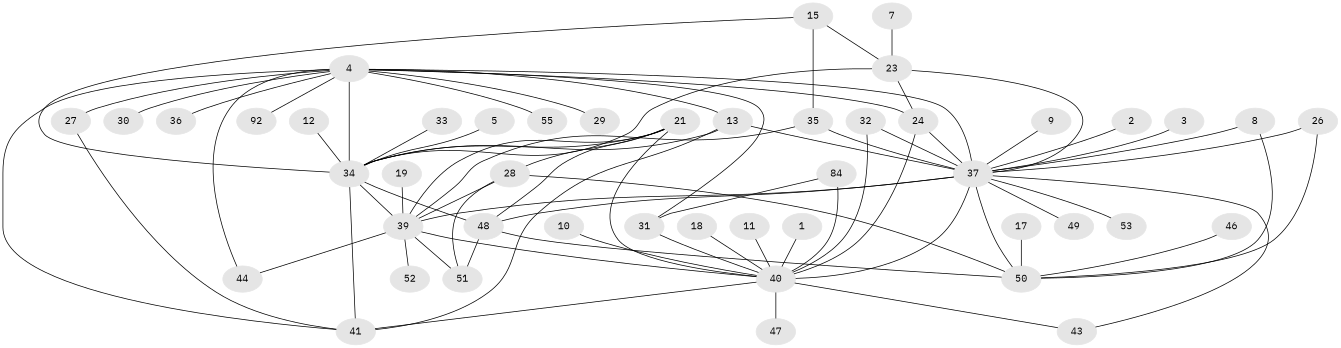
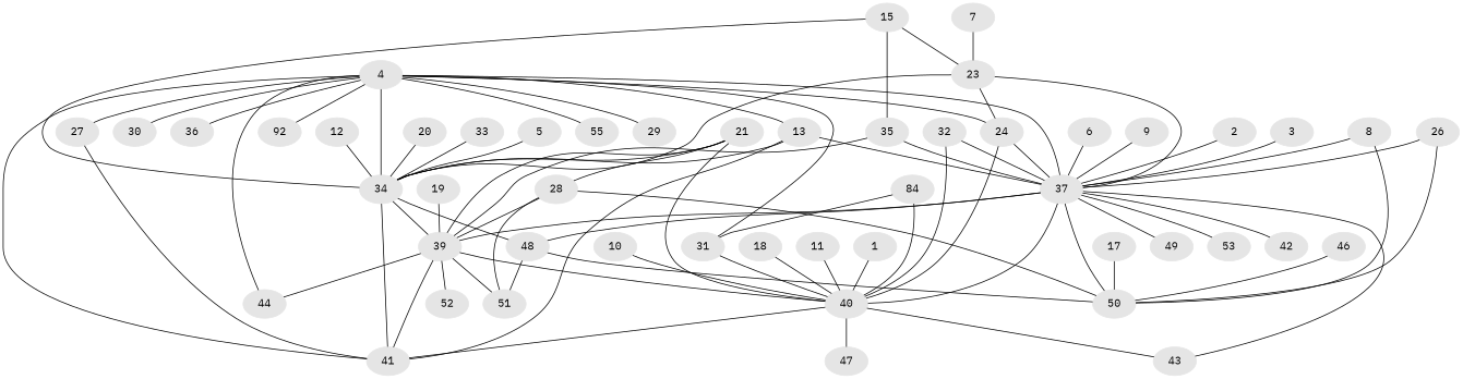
  graph {
    fontname="IBM Plex Mono"
    node [color=gray90 fontname="IBM Plex Mono" style=filled]
    edge [fontname="IBM Plex Mono" weight=1.0]
    1
    40
    41
    43
    47
    2
    37
    50
    39
    48
+   42
    49
    53
    3
    4
    13
    n17 [label=92]
    24
    n19 [label=55]
    27
    29
    30
    31
    34
    36
    44
    5
+   6
    7
    23
    8
    9
    10
    11
    12
    n36 [label=84]
    15
    35
    17
    18
    19
    51
    52
+   20
    21
    28
    26
    32
    33
    46
    1 -- 40
    40 -- 41 [weight=2.0]
    40 -- 43
    40 -- 47
    2 -- 37
    37 -- 40
    37 -- 43
    37 -- 50
    37 -- 39
    37 -- 48 [weight=2.0]
+   37 -- 42
    37 -- 49
    37 -- 53
    39 -- 40
+   39 -- 41
    39 -- 44
    39 -- 51
    39 -- 52
    48 -- 50
    48 -- 51
    3 -- 37
    4 -- 41 [weight=2.0]
    4 -- 37 [weight=3.0]
    4 -- 13
    4 -- n17
    4 -- 24
    4 -- n19
    4 -- 27 [weight=2.0]
    4 -- 29
    4 -- 30
    4 -- 31
    4 -- 34
    4 -- 36
    4 -- 44
    13 -- 41
    13 -- 37
    13 -- 34
    24 -- 40 [weight=2.0]
    24 -- 37 [weight=2.0]
    27 -- 41
    31 -- 40
    34 -- 41
    34 -- 39
    34 -- 48
    5 -- 34
+   6 -- 37
    7 -- 23
    23 -- 37
    23 -- 24
    23 -- 34
    8 -- 37
    8 -- 50
    9 -- 37
    10 -- 40
    11 -- 40
    12 -- 34
    n36 -- 40
    n36 -- 31
    15 -- 34
    15 -- 23
    15 -- 35
    35 -- 37
    35 -- 39
    17 -- 50
    18 -- 40
    19 -- 39
+   20 -- 34
    21 -- 40
    21 -- 39
-   21 -- 48
    21 -- 34
    21 -- 28
    28 -- 50
    28 -- 39
    28 -- 51
    26 -- 37
    26 -- 50
    32 -- 40 [weight=2.0]
    32 -- 37
    33 -- 34
    46 -- 50
  }
